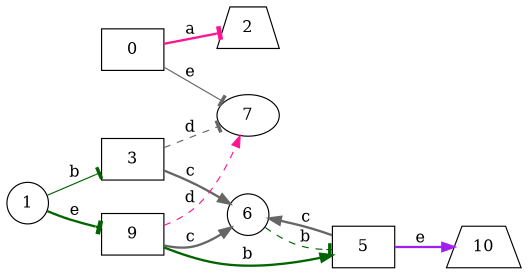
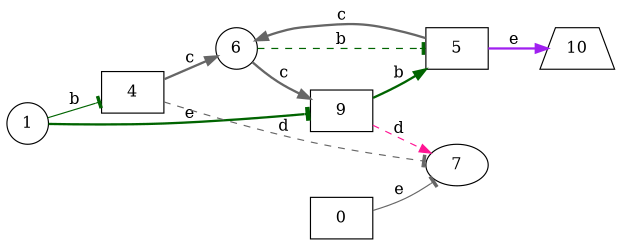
  strict digraph {
    rankdir=LR
    node [shape=box]
    edge [arrowhead=tee color=gray40 style=bold]
-   2 [shape=trapezium]
    0
    7 [shape=ellipse]
    1 [shape=circle]
-   4 [label=3]
+   4
    9
    6 [shape=circle]
    5
    10 [shape=trapezium]
-   0 -> 2 [color=deeppink label=a]
    0 -> 7 [label=e style=solid]
    1 -> 4 [color=darkgreen label=b style=solid]
    1 -> 9 [color=darkgreen label=e]
    4 -> 7 [label=d style=dashed]
    4 -> 6 [arrowhead=normal label=c]
    9 -> 7 [arrowhead=normal color=deeppink label=d style=dashed]
-   9 -> 6 [arrowhead=normal label=c]
+   6 -> 9 [arrowhead=normal label=c]
    9 -> 5 [arrowhead=normal color=darkgreen label=b]
    6 -> 5 [color=darkgreen label=b style=dashed]
    5 -> 6 [arrowhead=normal label=c]
    5 -> 10 [arrowhead=normal color=purple label=e]
  }
